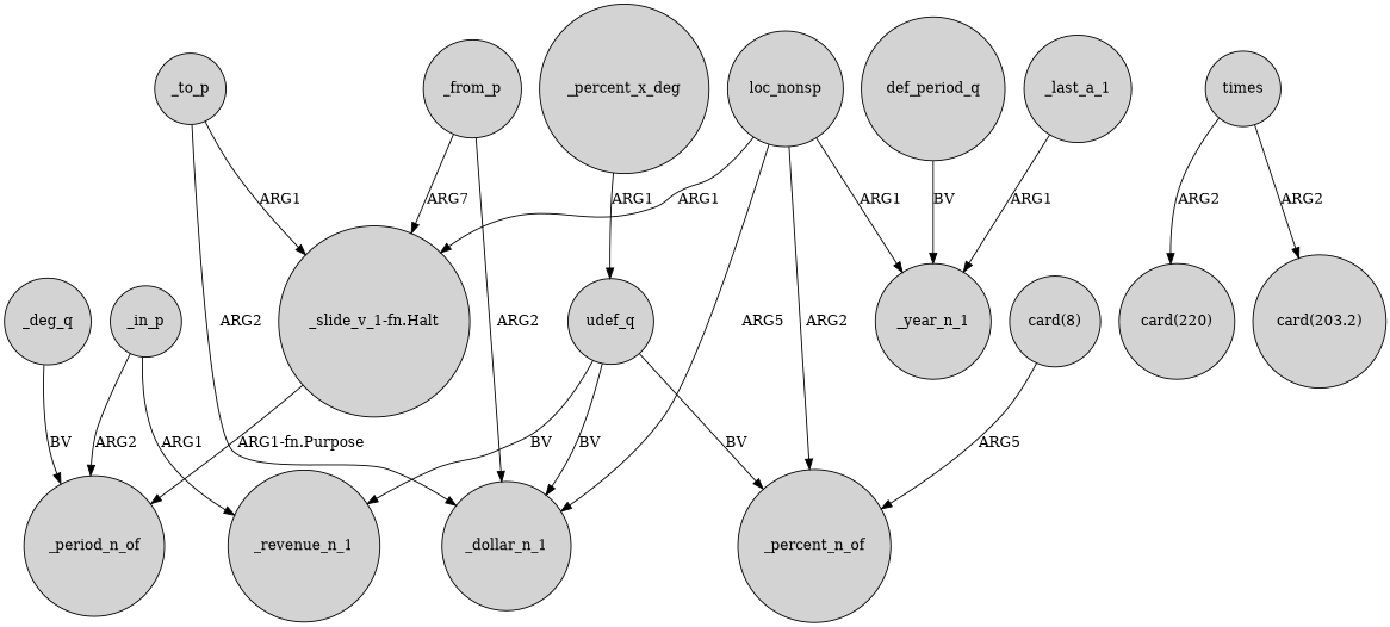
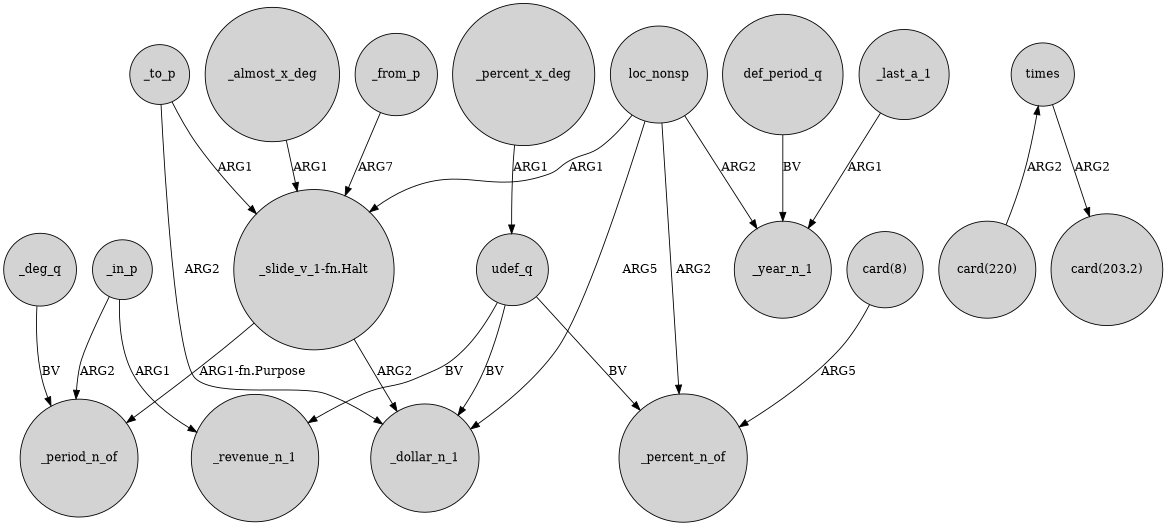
  digraph {
    node [shape=circle style=filled]
+   _almost_x_deg
    "_slide_v_1-fn.Halt"
    _period_n_of
    loc_nonsp
    _dollar_n_1
    _year_n_1
    _percent_n_of
    _in_p
    _revenue_n_1
    n10 [label=def_period_q]
    times
    "card(220)"
    "card(203.2)"
    _to_p
    "card(8)"
    udef_q
    n17 [label=_percent_x_deg]
    _last_a_1
    _from_p
    n20 [label=_deg_q]
+   _almost_x_deg -> "_slide_v_1-fn.Halt" [label=ARG1]
    "_slide_v_1-fn.Halt" -> _period_n_of [label="ARG1-fn.Purpose"]
    loc_nonsp -> "_slide_v_1-fn.Halt" [label=ARG1]
    loc_nonsp -> _dollar_n_1 [label=ARG5]
-   loc_nonsp -> _year_n_1 [label=ARG1]
+   loc_nonsp -> _year_n_1 [label=ARG2]
    loc_nonsp -> _percent_n_of [label=ARG2]
    _in_p -> _period_n_of [label=ARG2]
    _in_p -> _revenue_n_1 [label=ARG1]
    n10 -> _year_n_1 [label=BV]
-   times -> "card(220)" [label=ARG2]
+   "card(220)" -> times [label=ARG2]
    times -> "card(203.2)" [label=ARG2]
    _to_p -> "_slide_v_1-fn.Halt" [label=ARG1]
    _to_p -> _dollar_n_1 [label=ARG2]
    "card(8)" -> _percent_n_of [label=ARG5]
    udef_q -> _dollar_n_1 [label=BV]
    udef_q -> _percent_n_of [label=BV]
    udef_q -> _revenue_n_1 [label=BV]
    n17 -> udef_q [label=ARG1]
    _last_a_1 -> _year_n_1 [label=ARG1]
    _from_p -> "_slide_v_1-fn.Halt" [label=ARG7]
-   _from_p -> _dollar_n_1 [label=ARG2]
+   "_slide_v_1-fn.Halt" -> _dollar_n_1 [label=ARG2]
    n20 -> _period_n_of [label=BV]
  }
